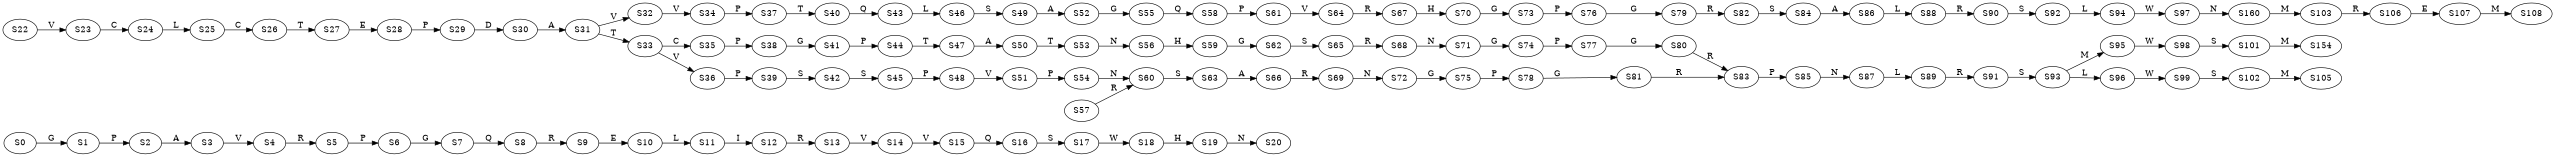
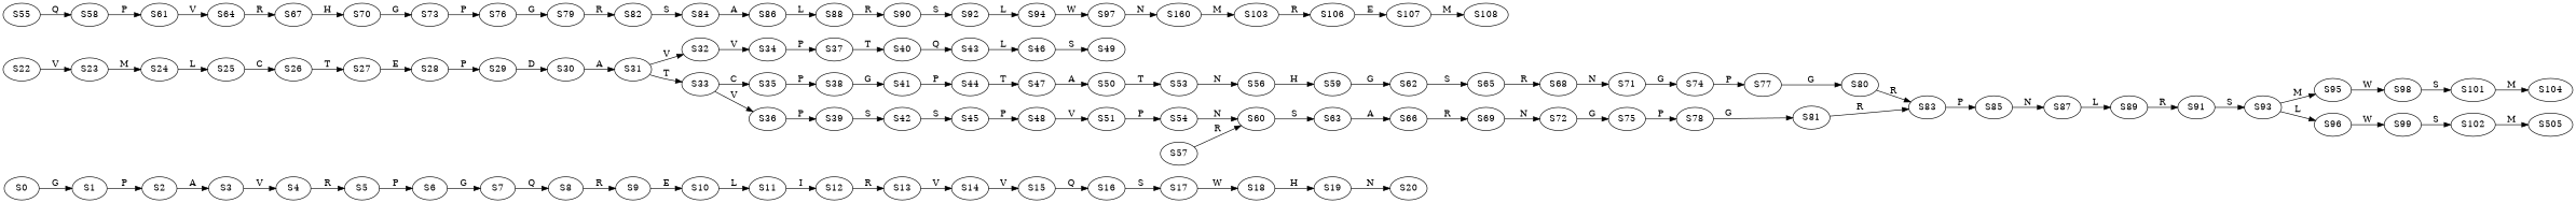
  strict digraph {
    rankdir=LR
    S0
    S1
    S2
    S3
    S4
    S5
    S6
    S7
    S8
    S9
    S10
    S11
    S12
    S13
    S14
    S15
    S16
    S17
    S18
    S19
    S20
    S22
    S23
    S24
    S25
    S26
    S27
    S28
    S29
    S30
    S31
    S32
    S33
    S34
    S35
    S36
    S37
    S38
    S39
    S40
    S41
    S42
    S43
    S44
    S45
    S46
    S47
    S48
    S49
    S50
    S51
-   S52
    S53
    S54
    S55
    S56
    S60
    S58
    S59
    S57
    S61
    S62
    S63
    S64
    S65
    S66
    S67
    S68
    S69
    S70
    S71
    S72
    S73
    S74
    S75
    S76
    S77
    S78
    S79
    S80
    S81
    S82
    S83
    S84
    S85
    S86
    S87
    S88
    S89
    S90
    S91
    S92
    S93
    S94
    S95
    S96
    S97
    S98
    S99
    n100 [label=S160]
    S101
    S102
    S103
-   S104 [label=S154]
-   S105
+   S104
+   S105 [label=S505]
    S106
    S107
    S108
    S0 -> S1 [label=G]
    S1 -> S2 [label=P]
    S2 -> S3 [label=A]
    S3 -> S4 [label=V]
    S4 -> S5 [label=R]
    S5 -> S6 [label=P]
    S6 -> S7 [label=G]
    S7 -> S8 [label=Q]
    S8 -> S9 [label=R]
    S9 -> S10 [label=E]
    S10 -> S11 [label=L]
    S11 -> S12 [label=I]
    S12 -> S13 [label=R]
    S13 -> S14 [label=V]
    S14 -> S15 [label=V]
    S15 -> S16 [label=Q]
    S16 -> S17 [label=S]
    S17 -> S18 [label=W]
    S18 -> S19 [label=H]
    S19 -> S20 [label=N]
    S22 -> S23 [label=V]
-   S23 -> S24 [label=C]
+   S23 -> S24 [label=M]
    S24 -> S25 [label=L]
    S25 -> S26 [label=C]
    S26 -> S27 [label=T]
    S27 -> S28 [label=E]
    S28 -> S29 [label=P]
    S29 -> S30 [label=D]
    S30 -> S31 [label=A]
    S31 -> S32 [label=V]
    S31 -> S33 [label=T]
    S32 -> S34 [label=V]
    S33 -> S35 [label=C]
    S33 -> S36 [label=V]
    S34 -> S37 [label=P]
    S35 -> S38 [label=P]
    S36 -> S39 [label=P]
    S37 -> S40 [label=T]
    S38 -> S41 [label=G]
    S39 -> S42 [label=S]
    S40 -> S43 [label=Q]
    S41 -> S44 [label=P]
    S42 -> S45 [label=S]
    S43 -> S46 [label=L]
    S44 -> S47 [label=T]
    S45 -> S48 [label=P]
    S46 -> S49 [label=S]
    S47 -> S50 [label=A]
    S48 -> S51 [label=V]
-   S49 -> S52 [label=A]
    S50 -> S53 [label=T]
    S51 -> S54 [label=P]
-   S52 -> S55 [label=G]
    S53 -> S56 [label=N]
    S54 -> S60 [label=N]
    S55 -> S58 [label=Q]
    S56 -> S59 [label=H]
    S60 -> S63 [label=S]
    S58 -> S61 [label=P]
    S59 -> S62 [label=G]
    S57 -> S60 [label=R]
    S61 -> S64 [label=V]
    S62 -> S65 [label=S]
    S63 -> S66 [label=A]
    S64 -> S67 [label=R]
    S65 -> S68 [label=R]
    S66 -> S69 [label=R]
    S67 -> S70 [label=H]
    S68 -> S71 [label=N]
    S69 -> S72 [label=N]
    S70 -> S73 [label=G]
    S71 -> S74 [label=G]
    S72 -> S75 [label=G]
    S73 -> S76 [label=P]
    S74 -> S77 [label=P]
    S75 -> S78 [label=P]
    S76 -> S79 [label=G]
    S77 -> S80 [label=G]
    S78 -> S81 [label=G]
    S79 -> S82 [label=R]
    S80 -> S83 [label=R]
    S81 -> S83 [label=R]
    S82 -> S84 [label=S]
    S83 -> S85 [label=P]
    S84 -> S86 [label=A]
    S85 -> S87 [label=N]
    S86 -> S88 [label=L]
    S87 -> S89 [label=L]
    S88 -> S90 [label=R]
    S89 -> S91 [label=R]
    S90 -> S92 [label=S]
    S91 -> S93 [label=S]
    S92 -> S94 [label=L]
    S93 -> S95 [label=M]
    S93 -> S96 [label=L]
    S94 -> S97 [label=W]
    S95 -> S98 [label=W]
    S96 -> S99 [label=W]
    S97 -> n100 [label=N]
    S98 -> S101 [label=S]
    S99 -> S102 [label=S]
    n100 -> S103 [label=M]
    S101 -> S104 [label=M]
    S102 -> S105 [label=M]
    S103 -> S106 [label=R]
    S106 -> S107 [label=E]
    S107 -> S108 [label=M]
  }
